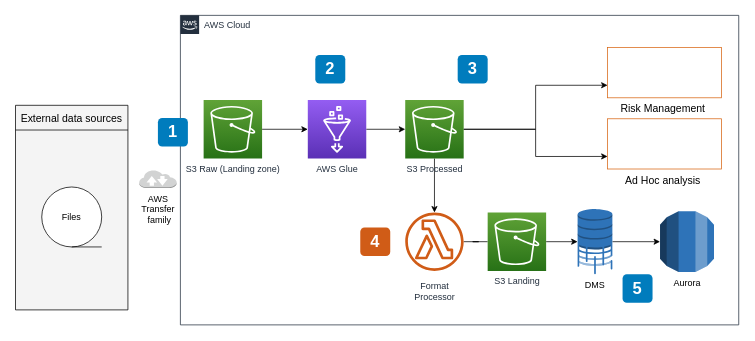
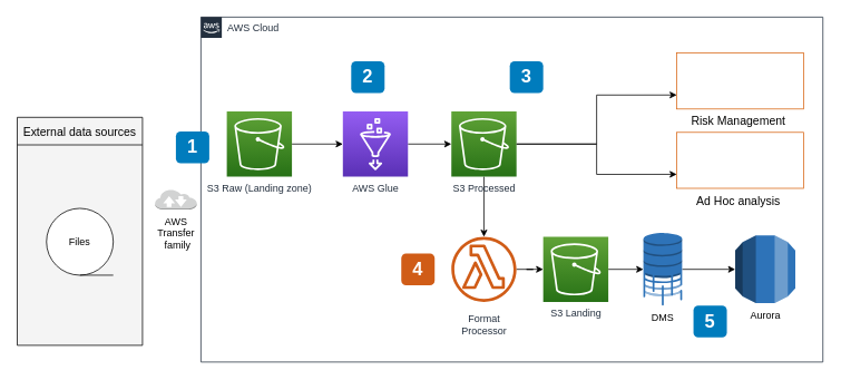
  <mxCell id="0" />
  <mxCell id="1" parent="0" />
  <mxCell id="2" value="AWS&lt;br&gt;Transfer&lt;br&gt;&amp;nbsp;family" style="outlineConnect=0;dashed=0;verticalLabelPosition=bottom;verticalAlign=top;align=center;html=1;shape=mxgraph.aws3.internet_2;fillColor=#D2D3D3;gradientColor=none;" vertex="1" parent="1"><mxGeometry x="185" y="226.5" width="50" height="24" as="geometry" /></mxCell>
  <mxCell id="3" value="AWS Cloud" style="points=[[0,0],[0.25,0],[0.5,0],[0.75,0],[1,0],[1,0.25],[1,0.5],[1,0.75],[1,1],[0.75,1],[0.5,1],[0.25,1],[0,1],[0,0.75],[0,0.5],[0,0.25]];outlineConnect=0;gradientColor=none;html=1;whiteSpace=wrap;fontSize=12;fontStyle=0;shape=mxgraph.aws4.group;grIcon=mxgraph.aws4.group_aws_cloud_alt;strokeColor=#232F3E;fillColor=none;verticalAlign=top;align=left;spacingLeft=30;fontColor=#232F3E;dashed=0;labelBackgroundColor=#ffffff;container=1;pointerEvents=0;collapsible=0;recursiveResize=0;" vertex="1" parent="1"><mxGeometry x="240" y="20" width="745" height="413" as="geometry" /></mxCell>
  <mxCell id="4" value="" style="edgeStyle=orthogonalEdgeStyle;rounded=0;orthogonalLoop=1;jettySize=auto;html=1;" edge="1" parent="3" source="5" target="14"><mxGeometry relative="1" as="geometry" /></mxCell>
  <mxCell id="5" value="S3 Raw (Landing zone)" style="outlineConnect=0;fontColor=#232F3E;gradientColor=#60A337;gradientDirection=north;fillColor=#277116;strokeColor=#ffffff;dashed=0;verticalLabelPosition=bottom;verticalAlign=top;align=center;html=1;fontSize=12;fontStyle=0;aspect=fixed;shape=mxgraph.aws4.resourceIcon;resIcon=mxgraph.aws4.s3;labelBackgroundColor=none;" vertex="1" parent="3"><mxGeometry x="31" y="113" width="78" height="78" as="geometry" /></mxCell>
  <mxCell id="6" value="Aurora" style="outlineConnect=0;dashed=0;verticalLabelPosition=bottom;verticalAlign=top;align=center;html=1;shape=mxgraph.aws3.rds;fillColor=#2E73B8;gradientColor=none;" vertex="1" parent="3"><mxGeometry x="640" y="261.5" width="72" height="81" as="geometry" /></mxCell>
  <mxCell id="7" style="edgeStyle=orthogonalEdgeStyle;rounded=0;orthogonalLoop=1;jettySize=auto;html=1;" edge="1" parent="3" source="8" target="6"><mxGeometry relative="1" as="geometry" /></mxCell>
  <mxCell id="8" value="DMS" style="outlineConnect=0;dashed=0;verticalLabelPosition=bottom;verticalAlign=top;align=center;html=1;shape=mxgraph.aws3.database_migration_workflow_job;fillColor=#2E73B8;gradientColor=none;pointerEvents=1" vertex="1" parent="3"><mxGeometry x="530" y="258.5" width="46.5" height="87" as="geometry" /></mxCell>
- <mxCell id="9" value="" style="edgeStyle=orthogonalEdgeStyle;rounded=0;orthogonalLoop=1;jettySize=auto;html=1;endArrow=none;" edge="1" parent="3" source="10" target="22"><mxGeometry relative="1" as="geometry" /></mxCell>
+ <mxCell id="9" value="" style="edgeStyle=orthogonalEdgeStyle;rounded=0;orthogonalLoop=1;jettySize=auto;html=1;" edge="1" parent="3" source="10" target="22"><mxGeometry relative="1" as="geometry" /></mxCell>
  <mxCell id="10" value="Format &lt;br&gt;Processor" style="outlineConnect=0;fontColor=#232F3E;gradientColor=none;fillColor=#D05C17;strokeColor=none;dashed=0;verticalLabelPosition=bottom;verticalAlign=top;align=center;html=1;fontSize=12;fontStyle=0;aspect=fixed;pointerEvents=1;shape=mxgraph.aws4.lambda_function;labelBackgroundColor=#ffffff;spacingTop=7;" vertex="1" parent="3"><mxGeometry x="300" y="263.0" width="78" height="78" as="geometry" /></mxCell>
  <mxCell id="11" value="2" style="rounded=1;whiteSpace=wrap;html=1;fillColor=#007CBD;strokeColor=none;fontColor=#FFFFFF;fontStyle=1;fontSize=22;" vertex="1" parent="3"><mxGeometry x="180" y="53" width="40" height="38" as="geometry" /></mxCell>
  <mxCell id="12" value="Risk Management&amp;nbsp;" style="whiteSpace=wrap;html=1;fillColor=none;fontSize=14;fontColor=#000000;dashed=0;fontStyle=0;align=center;verticalAlign=top;strokeColor=#D86613;gradientColor=none;spacingLeft=0;labelPosition=center;verticalLabelPosition=bottom;container=1;pointerEvents=0;collapsible=0;recursiveResize=0;" vertex="1" parent="3"><mxGeometry x="570" y="43" width="152" height="67" as="geometry" /></mxCell>
  <mxCell id="13" value="" style="edgeStyle=orthogonalEdgeStyle;rounded=0;orthogonalLoop=1;jettySize=auto;html=1;" edge="1" parent="3" source="14" target="17"><mxGeometry relative="1" as="geometry" /></mxCell>
  <mxCell id="14" value="AWS Glue" style="outlineConnect=0;fontColor=#232F3E;gradientColor=#945DF2;gradientDirection=north;fillColor=#5A30B5;strokeColor=#ffffff;dashed=0;verticalLabelPosition=bottom;verticalAlign=top;align=center;html=1;fontSize=12;fontStyle=0;aspect=fixed;shape=mxgraph.aws4.resourceIcon;resIcon=mxgraph.aws4.glue;labelBackgroundColor=#ffffff;" vertex="1" parent="3"><mxGeometry x="170" y="113" width="78" height="78" as="geometry" /></mxCell>
  <mxCell id="15" style="edgeStyle=orthogonalEdgeStyle;rounded=0;orthogonalLoop=1;jettySize=auto;html=1;" edge="1" parent="3" source="17" target="10"><mxGeometry relative="1" as="geometry" /></mxCell>
  <mxCell id="16" style="edgeStyle=orthogonalEdgeStyle;rounded=0;orthogonalLoop=1;jettySize=auto;html=1;entryX=0;entryY=0.75;entryDx=0;entryDy=0;" edge="1" parent="3" source="17" target="12"><mxGeometry relative="1" as="geometry" /></mxCell>
  <mxCell id="17" value="S3 Processed" style="outlineConnect=0;fontColor=#232F3E;gradientColor=#60A337;gradientDirection=north;fillColor=#277116;strokeColor=#ffffff;dashed=0;verticalLabelPosition=bottom;verticalAlign=top;align=center;html=1;fontSize=12;fontStyle=0;aspect=fixed;shape=mxgraph.aws4.resourceIcon;resIcon=mxgraph.aws4.s3;labelBackgroundColor=none;" vertex="1" parent="3"><mxGeometry x="300" y="113" width="78" height="78" as="geometry" /></mxCell>
  <mxCell id="18" value="3" style="rounded=1;whiteSpace=wrap;html=1;fillColor=#007CBD;strokeColor=none;fontColor=#FFFFFF;fontStyle=1;fontSize=22;" vertex="1" parent="3"><mxGeometry x="370" y="53" width="40" height="38" as="geometry" /></mxCell>
  <mxCell id="19" value="4" style="rounded=1;whiteSpace=wrap;html=1;fillColor=#d05c17;strokeColor=none;fontColor=#FFFFFF;fontStyle=1;fontSize=22;" vertex="1" parent="3"><mxGeometry x="240" y="283" width="40" height="38" as="geometry" /></mxCell>
  <mxCell id="20" value="5" style="rounded=1;whiteSpace=wrap;html=1;fillColor=#007CBD;strokeColor=none;fontColor=#FFFFFF;fontStyle=1;fontSize=22;" vertex="1" parent="3"><mxGeometry x="590" y="345.5" width="40" height="38" as="geometry" /></mxCell>
  <mxCell id="21" value="" style="edgeStyle=orthogonalEdgeStyle;rounded=0;orthogonalLoop=1;jettySize=auto;html=1;" edge="1" parent="3" source="22" target="8"><mxGeometry relative="1" as="geometry" /></mxCell>
  <mxCell id="22" value="S3 Landing" style="outlineConnect=0;fontColor=#232F3E;gradientColor=#60A337;gradientDirection=north;fillColor=#277116;strokeColor=#ffffff;dashed=0;verticalLabelPosition=bottom;verticalAlign=top;align=center;html=1;fontSize=12;fontStyle=0;aspect=fixed;shape=mxgraph.aws4.resourceIcon;resIcon=mxgraph.aws4.s3;labelBackgroundColor=none;" vertex="1" parent="3"><mxGeometry x="410" y="263" width="78" height="78" as="geometry" /></mxCell>
  <mxCell id="23" value="External data sources" style="swimlane;fontSize=14;align=center;swimlaneFillColor=#f4f4f4;fillColor=#f4f4f4;startSize=33;container=1;pointerEvents=0;collapsible=0;recursiveResize=0;fontStyle=0" vertex="1" parent="1"><mxGeometry x="20" y="140" width="150" height="273" as="geometry" /></mxCell>
  <mxCell id="24" value="Files" style="shape=tapeData;whiteSpace=wrap;html=1;perimeter=ellipsePerimeter;" vertex="1" parent="23"><mxGeometry x="35" y="109" width="80" height="80" as="geometry" /></mxCell>
  <mxCell id="25" value="1" style="rounded=1;whiteSpace=wrap;html=1;fillColor=#007CBD;strokeColor=none;fontColor=#FFFFFF;fontStyle=1;fontSize=22;labelBackgroundColor=none;" vertex="1" parent="1"><mxGeometry x="210" y="157" width="40" height="38" as="geometry" /></mxCell>
  <mxCell id="26" value="Ad Hoc analysis&amp;nbsp;" style="whiteSpace=wrap;html=1;fillColor=none;fontSize=14;fontColor=#000000;dashed=0;fontStyle=0;align=center;verticalAlign=top;strokeColor=#D86613;gradientColor=none;spacingLeft=0;labelPosition=center;verticalLabelPosition=bottom;container=1;pointerEvents=0;collapsible=0;recursiveResize=0;" vertex="1" parent="1"><mxGeometry x="810" y="158" width="152" height="67" as="geometry" /></mxCell>
  <mxCell id="27" style="edgeStyle=orthogonalEdgeStyle;rounded=0;orthogonalLoop=1;jettySize=auto;html=1;entryX=0;entryY=0.75;entryDx=0;entryDy=0;" edge="1" parent="1" source="17" target="26"><mxGeometry relative="1" as="geometry" /></mxCell>
